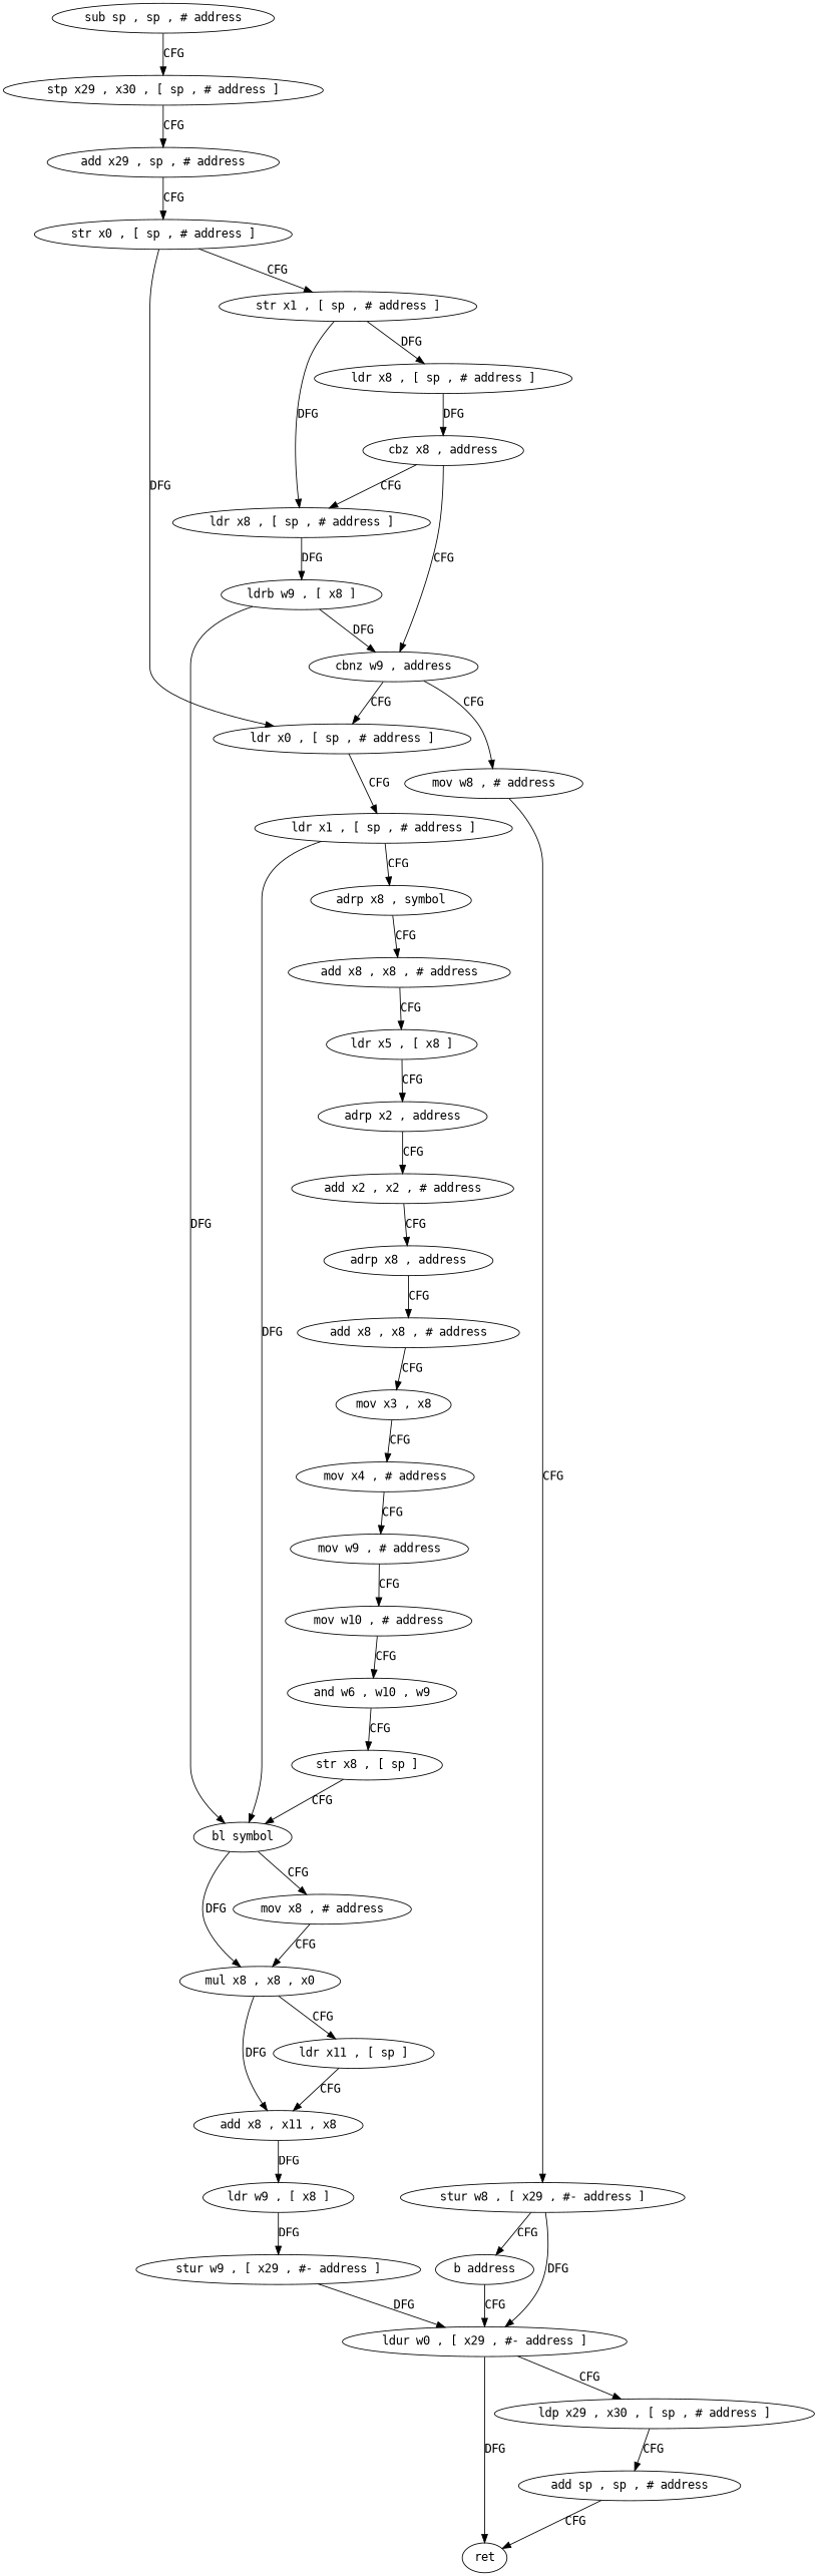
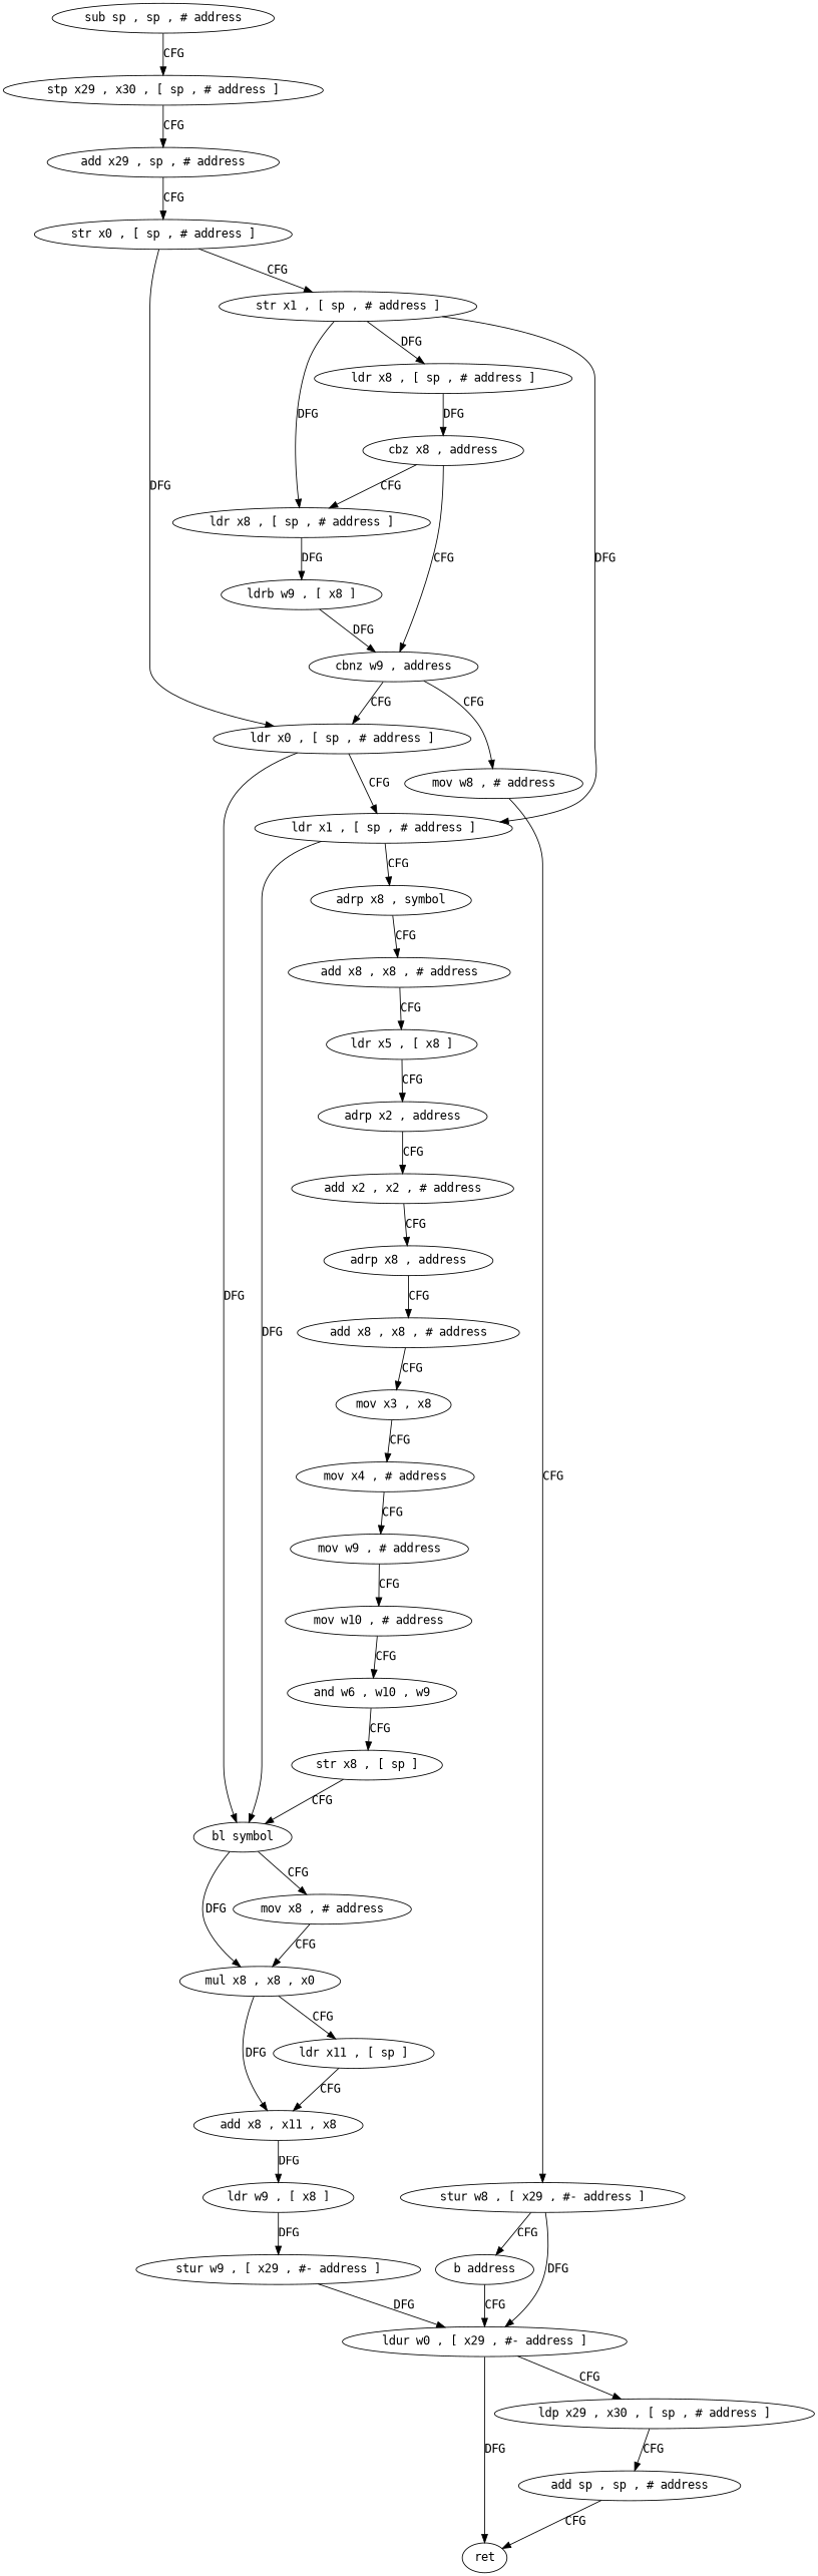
  digraph {
    fontname="DejaVu Sans Mono"
    node [fontname="DejaVu Sans Mono"]
    edge [fontname="DejaVu Sans Mono"]
    n1 [label="sub sp , sp , # address"]
    n2 [label="stp x29 , x30 , [ sp , # address ]"]
    n3 [label="add x29 , sp , # address"]
    n4 [label="str x0 , [ sp , # address ]"]
    n5 [label="str x1 , [ sp , # address ]"]
    n6 [label="ldr x0 , [ sp , # address ]"]
    n7 [label="ldr x8 , [ sp , # address ]"]
    n8 [label="ldr x8 , [ sp , # address ]"]
    n9 [label="ldr x1 , [ sp , # address ]"]
    n10 [label="bl symbol"]
    n11 [label="cbz x8 , address"]
    n12 [label="ldrb w9 , [ x8 ]"]
    n13 [label="adrp x8 , symbol"]
    n14 [label="cbnz w9 , address"]
    n15 [label="mov w8 , # address"]
    n16 [label="stur w8 , [ x29 , #- address ]"]
    n17 [label="b address"]
    n18 [label="ldur w0 , [ x29 , #- address ]"]
    n19 [label="ldp x29 , x30 , [ sp , # address ]"]
    n20 [label=ret]
    n21 [label="add sp , sp , # address"]
    n22 [label="mov x8 , # address"]
    n23 [label="mul x8 , x8 , x0"]
    n24 [label="add x8 , x8 , # address"]
    n25 [label="ldr x5 , [ x8 ]"]
    n26 [label="adrp x2 , address"]
    n27 [label="add x2 , x2 , # address"]
    n28 [label="adrp x8 , address"]
    n29 [label="add x8 , x8 , # address"]
    n30 [label="mov x3 , x8"]
    n31 [label="mov x4 , # address"]
    n32 [label="mov w9 , # address"]
    n33 [label="mov w10 , # address"]
    n34 [label="and w6 , w10 , w9"]
    n35 [label="str x8 , [ sp ]"]
    n36 [label="ldr x11 , [ sp ]"]
    n37 [label="add x8 , x11 , x8"]
    n38 [label="ldr w9 , [ x8 ]"]
    n39 [label="stur w9 , [ x29 , #- address ]"]
    n1 -> n2 [label=CFG]
    n2 -> n3 [label=CFG]
    n3 -> n4 [label=CFG]
    n4 -> n5 [label=CFG]
    n4 -> n6 [label=DFG]
    n5 -> n7 [label=DFG]
    n5 -> n8 [label=DFG]
+   n5 -> n9 [label=DFG]
    n6 -> n9 [label=CFG]
-   n12 -> n10 [label=DFG]
+   n6 -> n10 [label=DFG]
    n7 -> n11 [label=DFG]
    n8 -> n12 [label=DFG]
    n9 -> n10 [label=DFG]
    n9 -> n13 [label=CFG]
    n10 -> n22 [label=CFG]
    n10 -> n23 [label=DFG]
    n11 -> n8 [label=CFG]
    n11 -> n14 [label=CFG]
    n12 -> n14 [label=DFG]
    n13 -> n24 [label=CFG]
    n14 -> n6 [label=CFG]
    n14 -> n15 [label=CFG]
    n15 -> n16 [label=CFG]
    n16 -> n17 [label=CFG]
    n16 -> n18 [label=DFG]
    n17 -> n18 [label=CFG]
    n18 -> n19 [label=CFG]
    n18 -> n20 [label=DFG]
    n19 -> n21 [label=CFG]
    n21 -> n20 [label=CFG]
    n22 -> n23 [label=CFG]
    n23 -> n36 [label=CFG]
    n23 -> n37 [label=DFG]
    n24 -> n25 [label=CFG]
    n25 -> n26 [label=CFG]
    n26 -> n27 [label=CFG]
    n27 -> n28 [label=CFG]
    n28 -> n29 [label=CFG]
    n29 -> n30 [label=CFG]
    n30 -> n31 [label=CFG]
    n31 -> n32 [label=CFG]
    n32 -> n33 [label=CFG]
    n33 -> n34 [label=CFG]
    n34 -> n35 [label=CFG]
    n35 -> n10 [label=CFG]
    n36 -> n37 [label=CFG]
    n37 -> n38 [label=DFG]
    n38 -> n39 [label=DFG]
    n39 -> n18 [label=DFG]
  }
